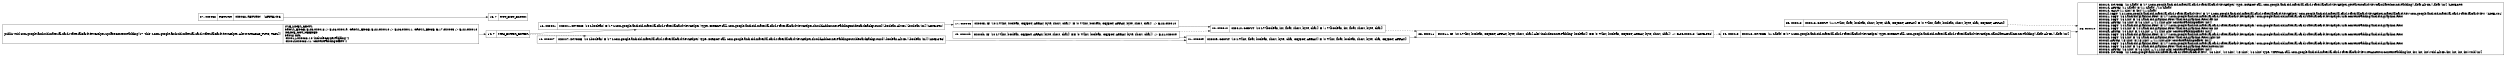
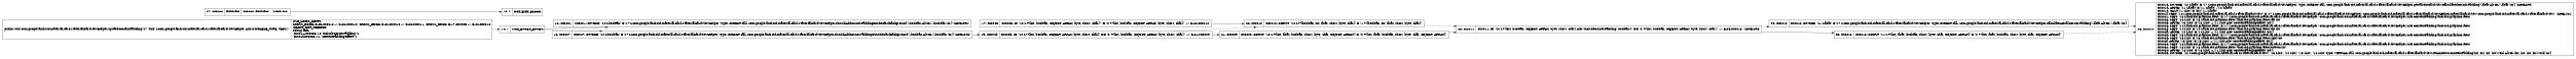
  digraph {
    rankdir=LR
    node [shape=record]
    n1 [label="{14\:\ ?|MTH_ENTER_ENTER\l}"]
    n2 [label="{16\:\ 0x0001|0x0001: INVOKE  (r0 I:boolean) = (r7 I:com.google.android.material.card.MaterialCardViewHelper) type: DIRECT call: com.google.android.material.card.MaterialCardViewHelper.shouldAddCornerPaddingInsideCardBackground():boolean A[MD:():boolean (m)] (LINE:392)\l}"]
    n3 [label="{18\:\ 0x0007|0x0007: INVOKE  (r0 I:boolean) = (r7 I:com.google.android.material.card.MaterialCardViewHelper) type: DIRECT call: com.google.android.material.card.MaterialCardViewHelper.shouldAddCornerPaddingOutsideCardBackground():boolean A[MD:():boolean (m)] (LINE:393)\l}"]
    n4 [label="{17\:\ 0x0005|0x0005: IF  (r0 I:??[int, boolean, OBJECT, ARRAY, byte, short, char]) != (0 ??[int, boolean, OBJECT, ARRAY, byte, short, char])  \-\> B:22:0x0010 \l}"]
    n5 [label="{22\:\ 0x0010|0x0010: CONST  (r0 I:??[boolean, int, float, short, byte, char]) = (1 ??[boolean, int, float, short, byte, char]) \l}"]
    n6 [label="{19\:\ 0x000b|0x000b: IF  (r0 I:??[int, boolean, OBJECT, ARRAY, byte, short, char]) == (0 ??[int, boolean, OBJECT, ARRAY, byte, short, char])  \-\> B:21:0x000e \l}"]
    n7 [label="{23\:\ 0x0011|0x0011: IF  (r0 I:??[int, boolean, OBJECT, ARRAY, byte, short, char] A[D('includeCornerPadding' boolean)]) == (0 ??[int, boolean, OBJECT, ARRAY, byte, short, char])  \-\> B:25:0x0018  (LINE:398)\l}"]
    n8 [label="{21\:\ 0x000e|0x000e: CONST  (r0 I:??[int, float, boolean, short, byte, char, OBJECT, ARRAY]) = (0 ??[int, float, boolean, short, byte, char, OBJECT, ARRAY]) \l}"]
    n9 [label="{24\:\ 0x0013|0x0013: INVOKE  (r1 I:float) = (r7 I:com.google.android.material.card.MaterialCardViewHelper) type: DIRECT call: com.google.android.material.card.MaterialCardViewHelper.calculateActualCornerPadding():float A[MD:():float (m)]\l}"]
    n10 [label="{25\:\ 0x0018|0x0018: CONST  (r1 I:??[int, float, boolean, short, byte, char, OBJECT, ARRAY]) = (0 ??[int, float, boolean, short, byte, char, OBJECT, ARRAY]) \l}"]
    n11 [label="{26\:\ 0x0019|0x0019: INVOKE  (r2 I:float) = (r7 I:com.google.android.material.card.MaterialCardViewHelper) type: DIRECT call: com.google.android.material.card.MaterialCardViewHelper.getParentCardViewCalculatedCornerPadding():float A[MD:():float (m)] (LINE:399)\l0x001d: ARITH  (r1 I:float) = (r1 I:float) \- (r2 I:float) \l0x001e: CAST (r1 I:int) = (int) (r1 I:float) \l0x001f: IGET  (r2 I:com.google.android.material.card.MaterialCardView) = (r7 I:com.google.android.material.card.MaterialCardViewHelper) com.google.android.material.card.MaterialCardViewHelper.materialCardView com.google.android.material.card.MaterialCardView  (LINE:401)\l0x0021: IGET  (r3 I:android.graphics.Rect) = (r7 I:com.google.android.material.card.MaterialCardViewHelper) com.google.android.material.card.MaterialCardViewHelper.userContentPadding android.graphics.Rect \l0x0023: IGET  (r3 I:int) = (r3 I:android.graphics.Rect) android.graphics.Rect.left int \l0x0025: ARITH  (r3 I:int) = (r3 I:int) + (r1 I:int A[D('contentPaddingOffset' int)]) \l0x0026: IGET  (r4 I:android.graphics.Rect) = (r7 I:com.google.android.material.card.MaterialCardViewHelper) com.google.android.material.card.MaterialCardViewHelper.userContentPadding android.graphics.Rect \l0x0028: IGET  (r4 I:int) = (r4 I:android.graphics.Rect) android.graphics.Rect.top int \l0x002a: ARITH  (r4 I:int) = (r4 I:int) + (r1 I:int A[D('contentPaddingOffset' int)]) \l0x002b: IGET  (r5 I:android.graphics.Rect) = (r7 I:com.google.android.material.card.MaterialCardViewHelper) com.google.android.material.card.MaterialCardViewHelper.userContentPadding android.graphics.Rect \l0x002d: IGET  (r5 I:int) = (r5 I:android.graphics.Rect) android.graphics.Rect.right int \l0x002f: ARITH  (r5 I:int) = (r5 I:int) + (r1 I:int A[D('contentPaddingOffset' int)]) \l0x0030: IGET  (r6 I:android.graphics.Rect) = (r7 I:com.google.android.material.card.MaterialCardViewHelper) com.google.android.material.card.MaterialCardViewHelper.userContentPadding android.graphics.Rect \l0x0032: IGET  (r6 I:int) = (r6 I:android.graphics.Rect) android.graphics.Rect.bottom int \l0x0034: ARITH  (r6 I:int) = (r6 I:int) + (r1 I:int A[D('contentPaddingOffset' int)]) \l0x0035: INVOKE  (r2 I:com.google.android.material.card.MaterialCardView), (r3 I:int), (r4 I:int), (r5 I:int), (r6 I:int) type: VIRTUAL call: com.google.android.material.card.MaterialCardView.setAncestorContentPadding(int, int, int, int):void A[MD:(int, int, int, int):void (m)]\l}"]
-   n12 [label="{27\:\ 0x0038|RETURN\l|0x0038: RETURN    (ARITH:406)\l}"]
+   n12 [label="{27\:\ 0x0038|RETURN\l|0x0038: RETURN    (LINE:406)\l}"]
    n13 [label="{15\:\ ?|NOT_EXIT_BLOCK\l}"]
    n14 [label="{public void com.google.android.material.card.MaterialCardViewHelper.updateContentPadding((r7 'this' I:com.google.android.material.card.MaterialCardViewHelper A[IMMUTABLE_TYPE, THIS]))  | USE_LINES_HINTS\lCROSS_EDGE: B:25:0x0018 \-\> B:26:0x0019, CROSS_EDGE: B:22:0x0010 \-\> B:23:0x0011, CROSS_EDGE: B:17:0x0005 \-\> B:22:0x0010\lINLINE_NOT_NEEDED\lDebug Info:\l  0x0011\-0x0038: r0 'includeCornerPadding' Z\l  0x001f\-0x0038: r1 'contentPaddingOffset' I\l}"]
    n1 -> n2
    n1 -> n3 [style=dashed]
-   n2 -> n4
-   n3 -> n8
+   n3 -> n6
    n4 -> n5
    n5 -> n7 [style=dashed]
    n6 -> n5 [style=dashed]
    n6 -> n8
    n7 -> n9 [style=dashed]
+   n7 -> n10
    n8 -> n7
    n9 -> n11
    n10 -> n11 [style=dashed]
    n12 -> n13
    n14 -> n1
  }
